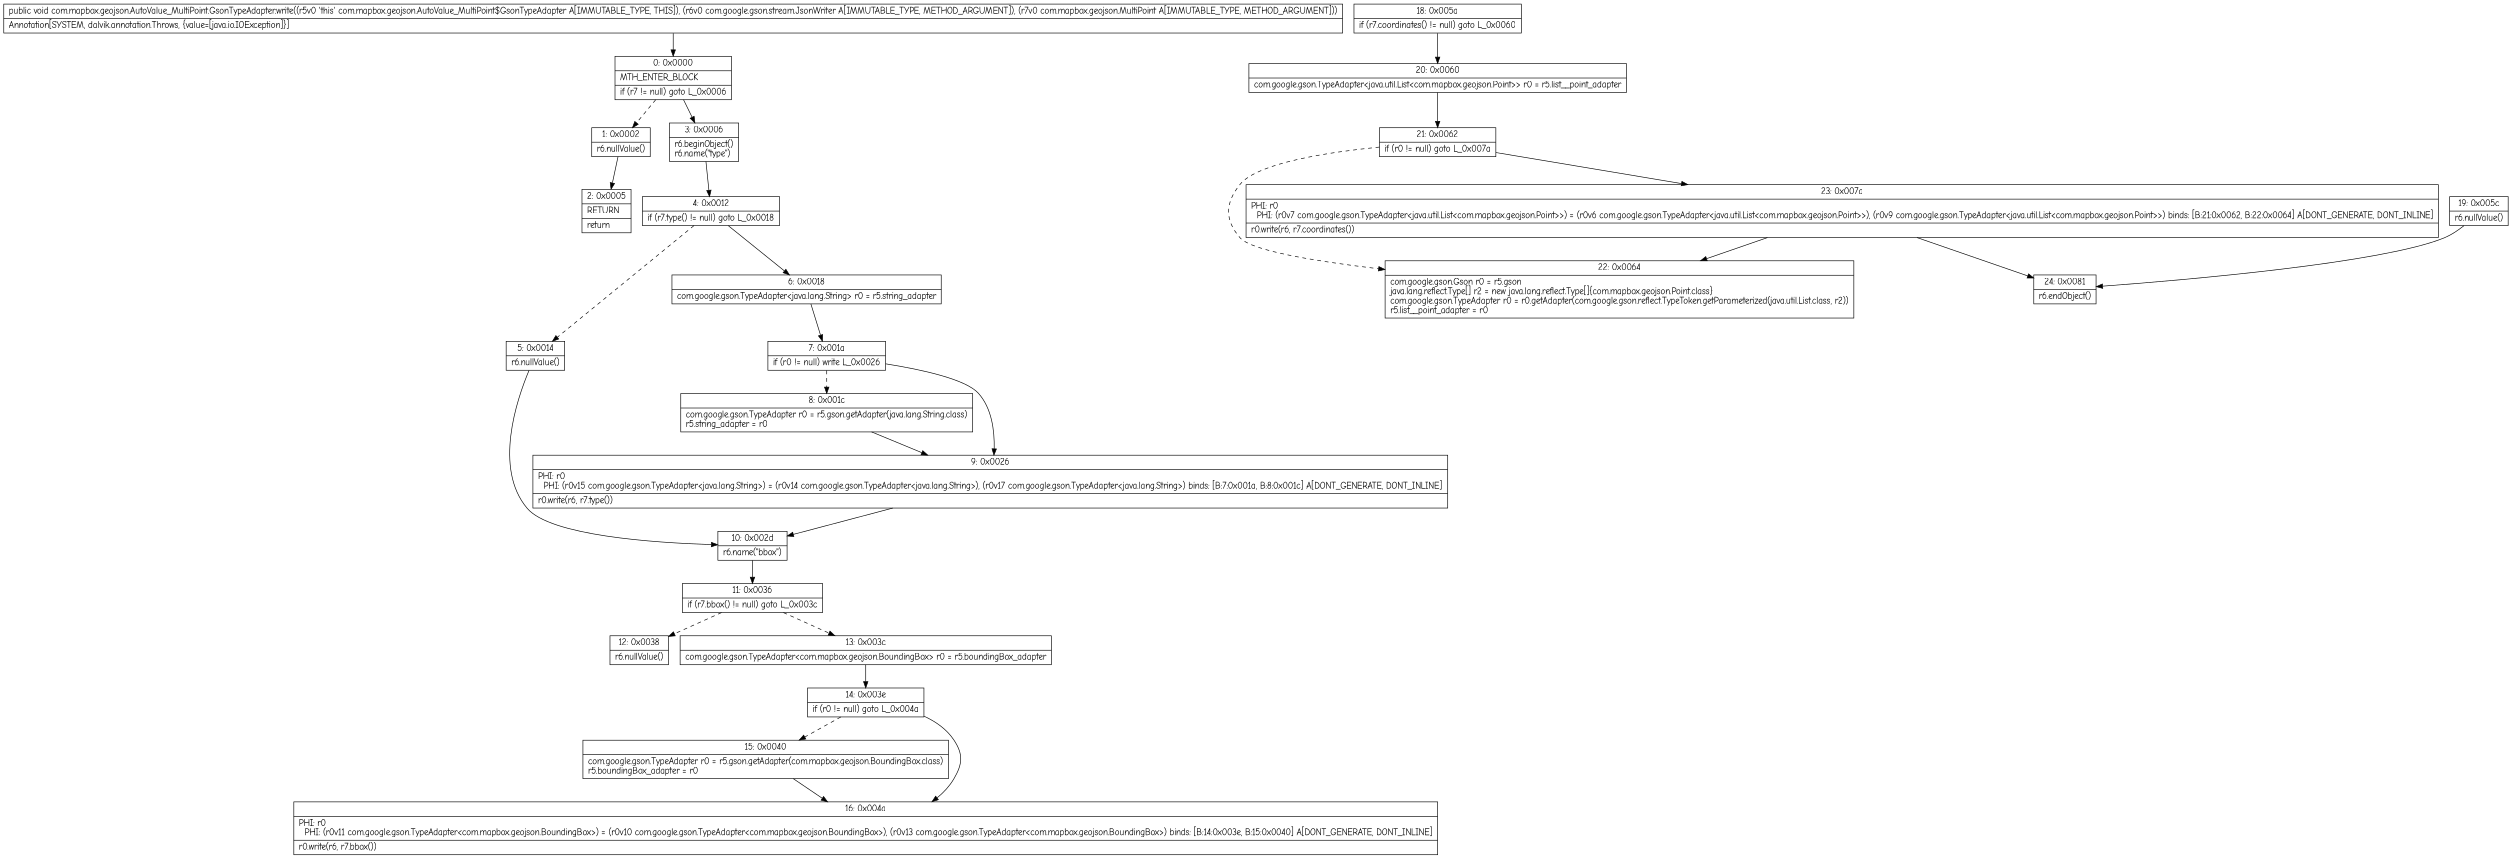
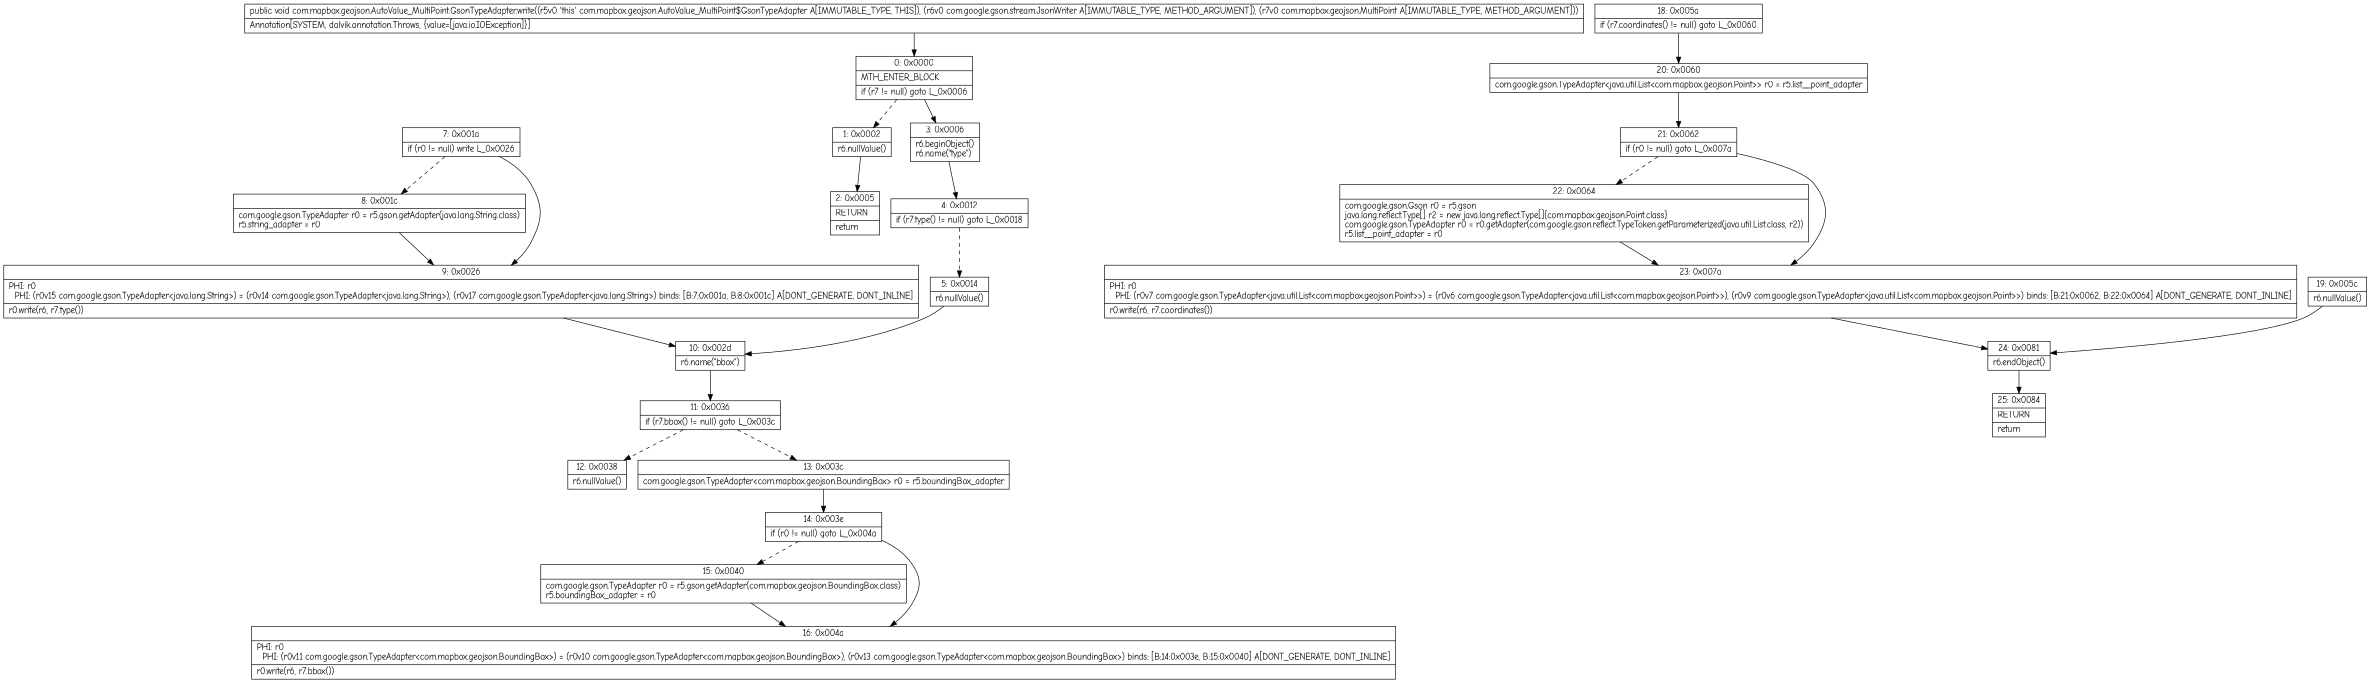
  digraph {
    fontname="Comic Neue"
    node [fontname="Comic Neue" shape=record]
    edge [fontname="Comic Neue"]
    n1 [label="{0\:\ 0x0000|MTH_ENTER_BLOCK\l|if (r7 != null) goto L_0x0006\l}"]
    n2 [label="{1\:\ 0x0002|r6.nullValue()\l}"]
    n3 [label="{3\:\ 0x0006|r6.beginObject()\lr6.name(\"type\")\l}"]
    n4 [label="{2\:\ 0x0005|RETURN\l|return\l}"]
    n5 [label="{4\:\ 0x0012|if (r7.type() != null) goto L_0x0018\l}"]
    n6 [label="{5\:\ 0x0014|r6.nullValue()\l}"]
-   n7 [label="{6\:\ 0x0018|com.google.gson.TypeAdapter\<java.lang.String\> r0 = r5.string_adapter\l}"]
    n8 [label="{10\:\ 0x002d|r6.name(\"bbox\")\l}"]
    n9 [label="{7\:\ 0x001a|if (r0 != null) write L_0x0026\l}"]
    n10 [label="{11\:\ 0x0036|if (r7.bbox() != null) goto L_0x003c\l}"]
    n11 [label="{8\:\ 0x001c|com.google.gson.TypeAdapter r0 = r5.gson.getAdapter(java.lang.String.class)\lr5.string_adapter = r0\l}"]
    n12 [label="{9\:\ 0x0026|PHI: r0 \l  PHI: (r0v15 com.google.gson.TypeAdapter\<java.lang.String\>) = (r0v14 com.google.gson.TypeAdapter\<java.lang.String\>), (r0v17 com.google.gson.TypeAdapter\<java.lang.String\>) binds: [B:7:0x001a, B:8:0x001c] A[DONT_GENERATE, DONT_INLINE]\l|r0.write(r6, r7.type())\l}"]
    n13 [label="{12\:\ 0x0038|r6.nullValue()\l}"]
    n14 [label="{13\:\ 0x003c|com.google.gson.TypeAdapter\<com.mapbox.geojson.BoundingBox\> r0 = r5.boundingBox_adapter\l}"]
    n15 [label="{14\:\ 0x003e|if (r0 != null) goto L_0x004a\l}"]
    n16 [label="{15\:\ 0x0040|com.google.gson.TypeAdapter r0 = r5.gson.getAdapter(com.mapbox.geojson.BoundingBox.class)\lr5.boundingBox_adapter = r0\l}"]
    n17 [label="{16\:\ 0x004a|PHI: r0 \l  PHI: (r0v11 com.google.gson.TypeAdapter\<com.mapbox.geojson.BoundingBox\>) = (r0v10 com.google.gson.TypeAdapter\<com.mapbox.geojson.BoundingBox\>), (r0v13 com.google.gson.TypeAdapter\<com.mapbox.geojson.BoundingBox\>) binds: [B:14:0x003e, B:15:0x0040] A[DONT_GENERATE, DONT_INLINE]\l|r0.write(r6, r7.bbox())\l}"]
    n18 [label="{18\:\ 0x005a|if (r7.coordinates() != null) goto L_0x0060\l}"]
    n19 [label="{20\:\ 0x0060|com.google.gson.TypeAdapter\<java.util.List\<com.mapbox.geojson.Point\>\> r0 = r5.list__point_adapter\l}"]
    n20 [label="{19\:\ 0x005c|r6.nullValue()\l}"]
    n21 [label="{24\:\ 0x0081|r6.endObject()\l}"]
    n22 [label="{21\:\ 0x0062|if (r0 != null) goto L_0x007a\l}"]
+   n23 [label="{25\:\ 0x0084|RETURN\l|return\l}"]
    n24 [label="{22\:\ 0x0064|com.google.gson.Gson r0 = r5.gson\ljava.lang.reflect.Type[] r2 = new java.lang.reflect.Type[]\{com.mapbox.geojson.Point.class\}\lcom.google.gson.TypeAdapter r0 = r0.getAdapter(com.google.gson.reflect.TypeToken.getParameterized(java.util.List.class, r2))\lr5.list__point_adapter = r0\l}"]
    n25 [label="{23\:\ 0x007a|PHI: r0 \l  PHI: (r0v7 com.google.gson.TypeAdapter\<java.util.List\<com.mapbox.geojson.Point\>\>) = (r0v6 com.google.gson.TypeAdapter\<java.util.List\<com.mapbox.geojson.Point\>\>), (r0v9 com.google.gson.TypeAdapter\<java.util.List\<com.mapbox.geojson.Point\>\>) binds: [B:21:0x0062, B:22:0x0064] A[DONT_GENERATE, DONT_INLINE]\l|r0.write(r6, r7.coordinates())\l}"]
    n26 [label="{public void com.mapbox.geojson.AutoValue_MultiPoint.GsonTypeAdapter.write((r5v0 'this' com.mapbox.geojson.AutoValue_MultiPoint$GsonTypeAdapter A[IMMUTABLE_TYPE, THIS]), (r6v0 com.google.gson.stream.JsonWriter A[IMMUTABLE_TYPE, METHOD_ARGUMENT]), (r7v0 com.mapbox.geojson.MultiPoint A[IMMUTABLE_TYPE, METHOD_ARGUMENT]))  | Annotation[SYSTEM, dalvik.annotation.Throws, \{value=[java.io.IOException]\}]\l}"]
    n1 -> n2 [style=dashed]
    n1 -> n3
    n2 -> n4
    n3 -> n5
    n5 -> n6 [style=dashed]
-   n5 -> n7
    n6 -> n8
-   n7 -> n9
    n8 -> n10
    n9 -> n11 [style=dashed]
    n9 -> n12
    n10 -> n13 [style=dashed]
    n10 -> n14 [style=dashed]
    n11 -> n12
    n12 -> n8
    n14 -> n15
    n15 -> n16 [style=dashed]
    n15 -> n17
    n16 -> n17
    n18 -> n19
    n19 -> n22
    n20 -> n21
+   n21 -> n23
    n22 -> n24 [style=dashed]
    n22 -> n25
-   n25 -> n24
+   n24 -> n25
    n25 -> n21
    n26 -> n1
  }
